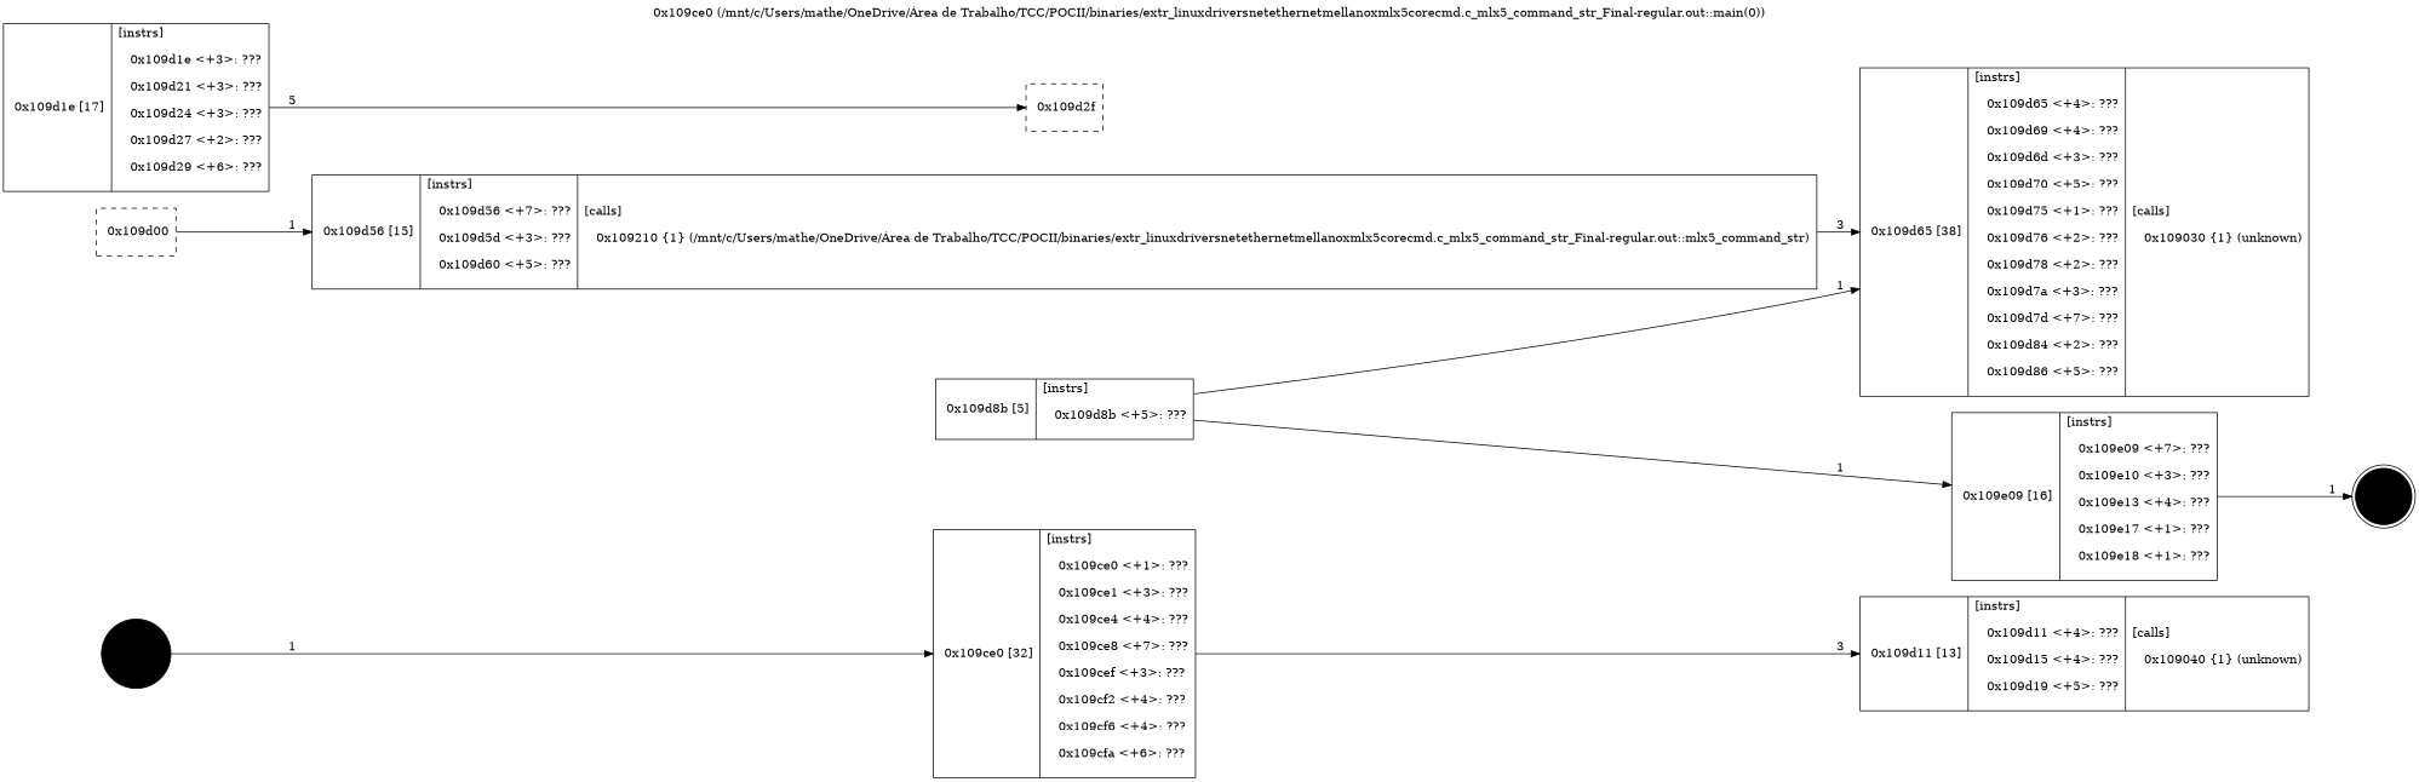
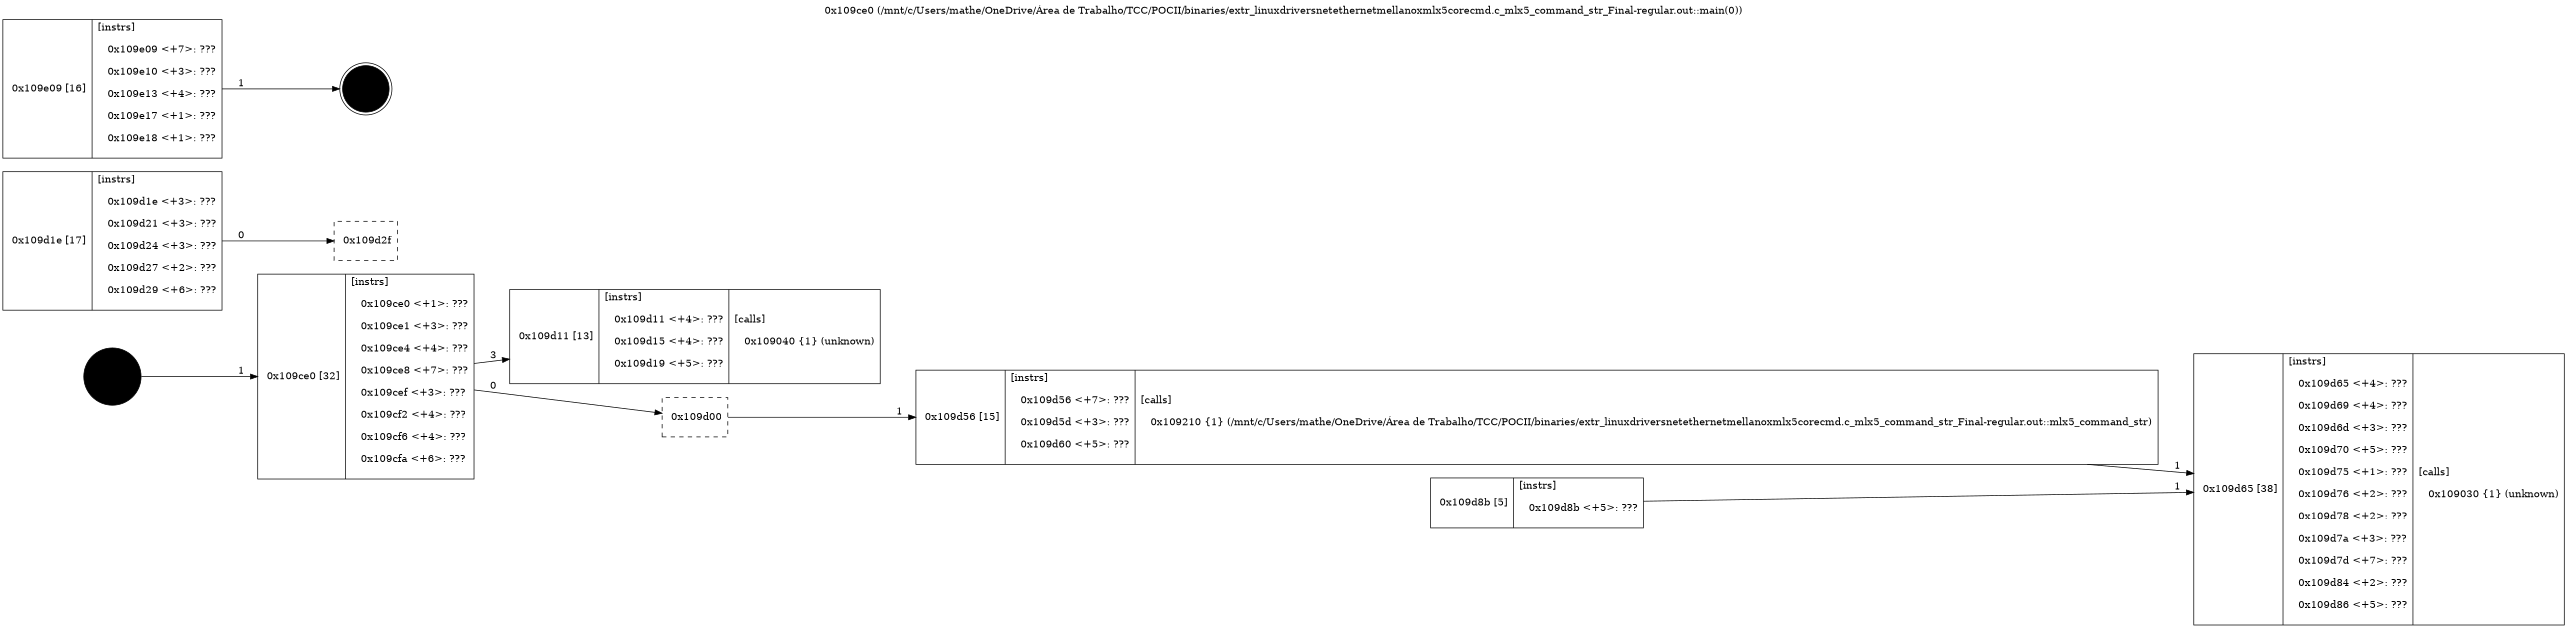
  digraph {
    label="0x109ce0 (/mnt/c/Users/mathe/OneDrive/Área de Trabalho/TCC/POCII/binaries/extr_linuxdriversnetethernetmellanoxmlx5corecmd.c_mlx5_command_str_Final-regular.out::main(0))"
    labelloc=t
    rankdir=LR
    node [shape=record]
    Entry [fillcolor=black height=0.3 shape=circle style=filled width=0.3]
    n2 [label="{\n     0x109ce0 [32]\l\n     | [instrs]\l\n     &nbsp;&nbsp;0x109ce0 \<+1\>: ???\l\n     &nbsp;&nbsp;0x109ce1 \<+3\>: ???\l\n     &nbsp;&nbsp;0x109ce4 \<+4\>: ???\l\n     &nbsp;&nbsp;0x109ce8 \<+7\>: ???\l\n     &nbsp;&nbsp;0x109cef \<+3\>: ???\l\n     &nbsp;&nbsp;0x109cf2 \<+4\>: ???\l\n     &nbsp;&nbsp;0x109cf6 \<+4\>: ???\l\n     &nbsp;&nbsp;0x109cfa \<+6\>: ???\l\n  }"]
    n3 [label="{\n     0x109d11 [13]\l\n     | [instrs]\l\n     &nbsp;&nbsp;0x109d11 \<+4\>: ???\l\n     &nbsp;&nbsp;0x109d15 \<+4\>: ???\l\n     &nbsp;&nbsp;0x109d19 \<+5\>: ???\l\n     | [calls]\l\n     &nbsp;&nbsp;0x109040 \{1\} (unknown)\l\n  }"]
    n4 [label="{\n     0x109d00\l\n  }" style=dashed]
    n5 [label="{\n     0x109d56 [15]\l\n     | [instrs]\l\n     &nbsp;&nbsp;0x109d56 \<+7\>: ???\l\n     &nbsp;&nbsp;0x109d5d \<+3\>: ???\l\n     &nbsp;&nbsp;0x109d60 \<+5\>: ???\l\n     | [calls]\l\n     &nbsp;&nbsp;0x109210 \{1\} (/mnt/c/Users/mathe/OneDrive/Área de Trabalho/TCC/POCII/binaries/extr_linuxdriversnetethernetmellanoxmlx5corecmd.c_mlx5_command_str_Final-regular.out::mlx5_command_str)\l\n  }"]
    n6 [label="{\n     0x109d1e [17]\l\n     | [instrs]\l\n     &nbsp;&nbsp;0x109d1e \<+3\>: ???\l\n     &nbsp;&nbsp;0x109d21 \<+3\>: ???\l\n     &nbsp;&nbsp;0x109d24 \<+3\>: ???\l\n     &nbsp;&nbsp;0x109d27 \<+2\>: ???\l\n     &nbsp;&nbsp;0x109d29 \<+6\>: ???\l\n  }"]
    n7 [label="{\n     0x109d2f\l\n  }" style=dashed]
    n8 [label="{\n     0x109d65 [38]\l\n     | [instrs]\l\n     &nbsp;&nbsp;0x109d65 \<+4\>: ???\l\n     &nbsp;&nbsp;0x109d69 \<+4\>: ???\l\n     &nbsp;&nbsp;0x109d6d \<+3\>: ???\l\n     &nbsp;&nbsp;0x109d70 \<+5\>: ???\l\n     &nbsp;&nbsp;0x109d75 \<+1\>: ???\l\n     &nbsp;&nbsp;0x109d76 \<+2\>: ???\l\n     &nbsp;&nbsp;0x109d78 \<+2\>: ???\l\n     &nbsp;&nbsp;0x109d7a \<+3\>: ???\l\n     &nbsp;&nbsp;0x109d7d \<+7\>: ???\l\n     &nbsp;&nbsp;0x109d84 \<+2\>: ???\l\n     &nbsp;&nbsp;0x109d86 \<+5\>: ???\l\n     | [calls]\l\n     &nbsp;&nbsp;0x109030 \{1\} (unknown)\l\n  }"]
    n9 [label="{\n     0x109d8b [5]\l\n     | [instrs]\l\n     &nbsp;&nbsp;0x109d8b \<+5\>: ???\l\n  }"]
    n10 [label="{\n     0x109e09 [16]\l\n     | [instrs]\l\n     &nbsp;&nbsp;0x109e09 \<+7\>: ???\l\n     &nbsp;&nbsp;0x109e10 \<+3\>: ???\l\n     &nbsp;&nbsp;0x109e13 \<+4\>: ???\l\n     &nbsp;&nbsp;0x109e17 \<+1\>: ???\l\n     &nbsp;&nbsp;0x109e18 \<+1\>: ???\l\n  }"]
    Exit [fillcolor=black height=0.3 peripheries=2 shape=circle style=filled width=0.3]
    Entry -> n2 [label=" 1"]
    n2 -> n3 [label=" 3"]
+   n2 -> n4 [label=" 0"]
    n4 -> n5 [label=" 1"]
-   n5 -> n8 [label=" 3"]
-   n6 -> n7 [label=" 5"]
+   n5 -> n8 [label=" 1"]
+   n6 -> n7 [label=" 0"]
    n9 -> n8 [label=" 1"]
-   n9 -> n10 [label=" 1"]
    n10 -> Exit [label=" 1"]
  }
